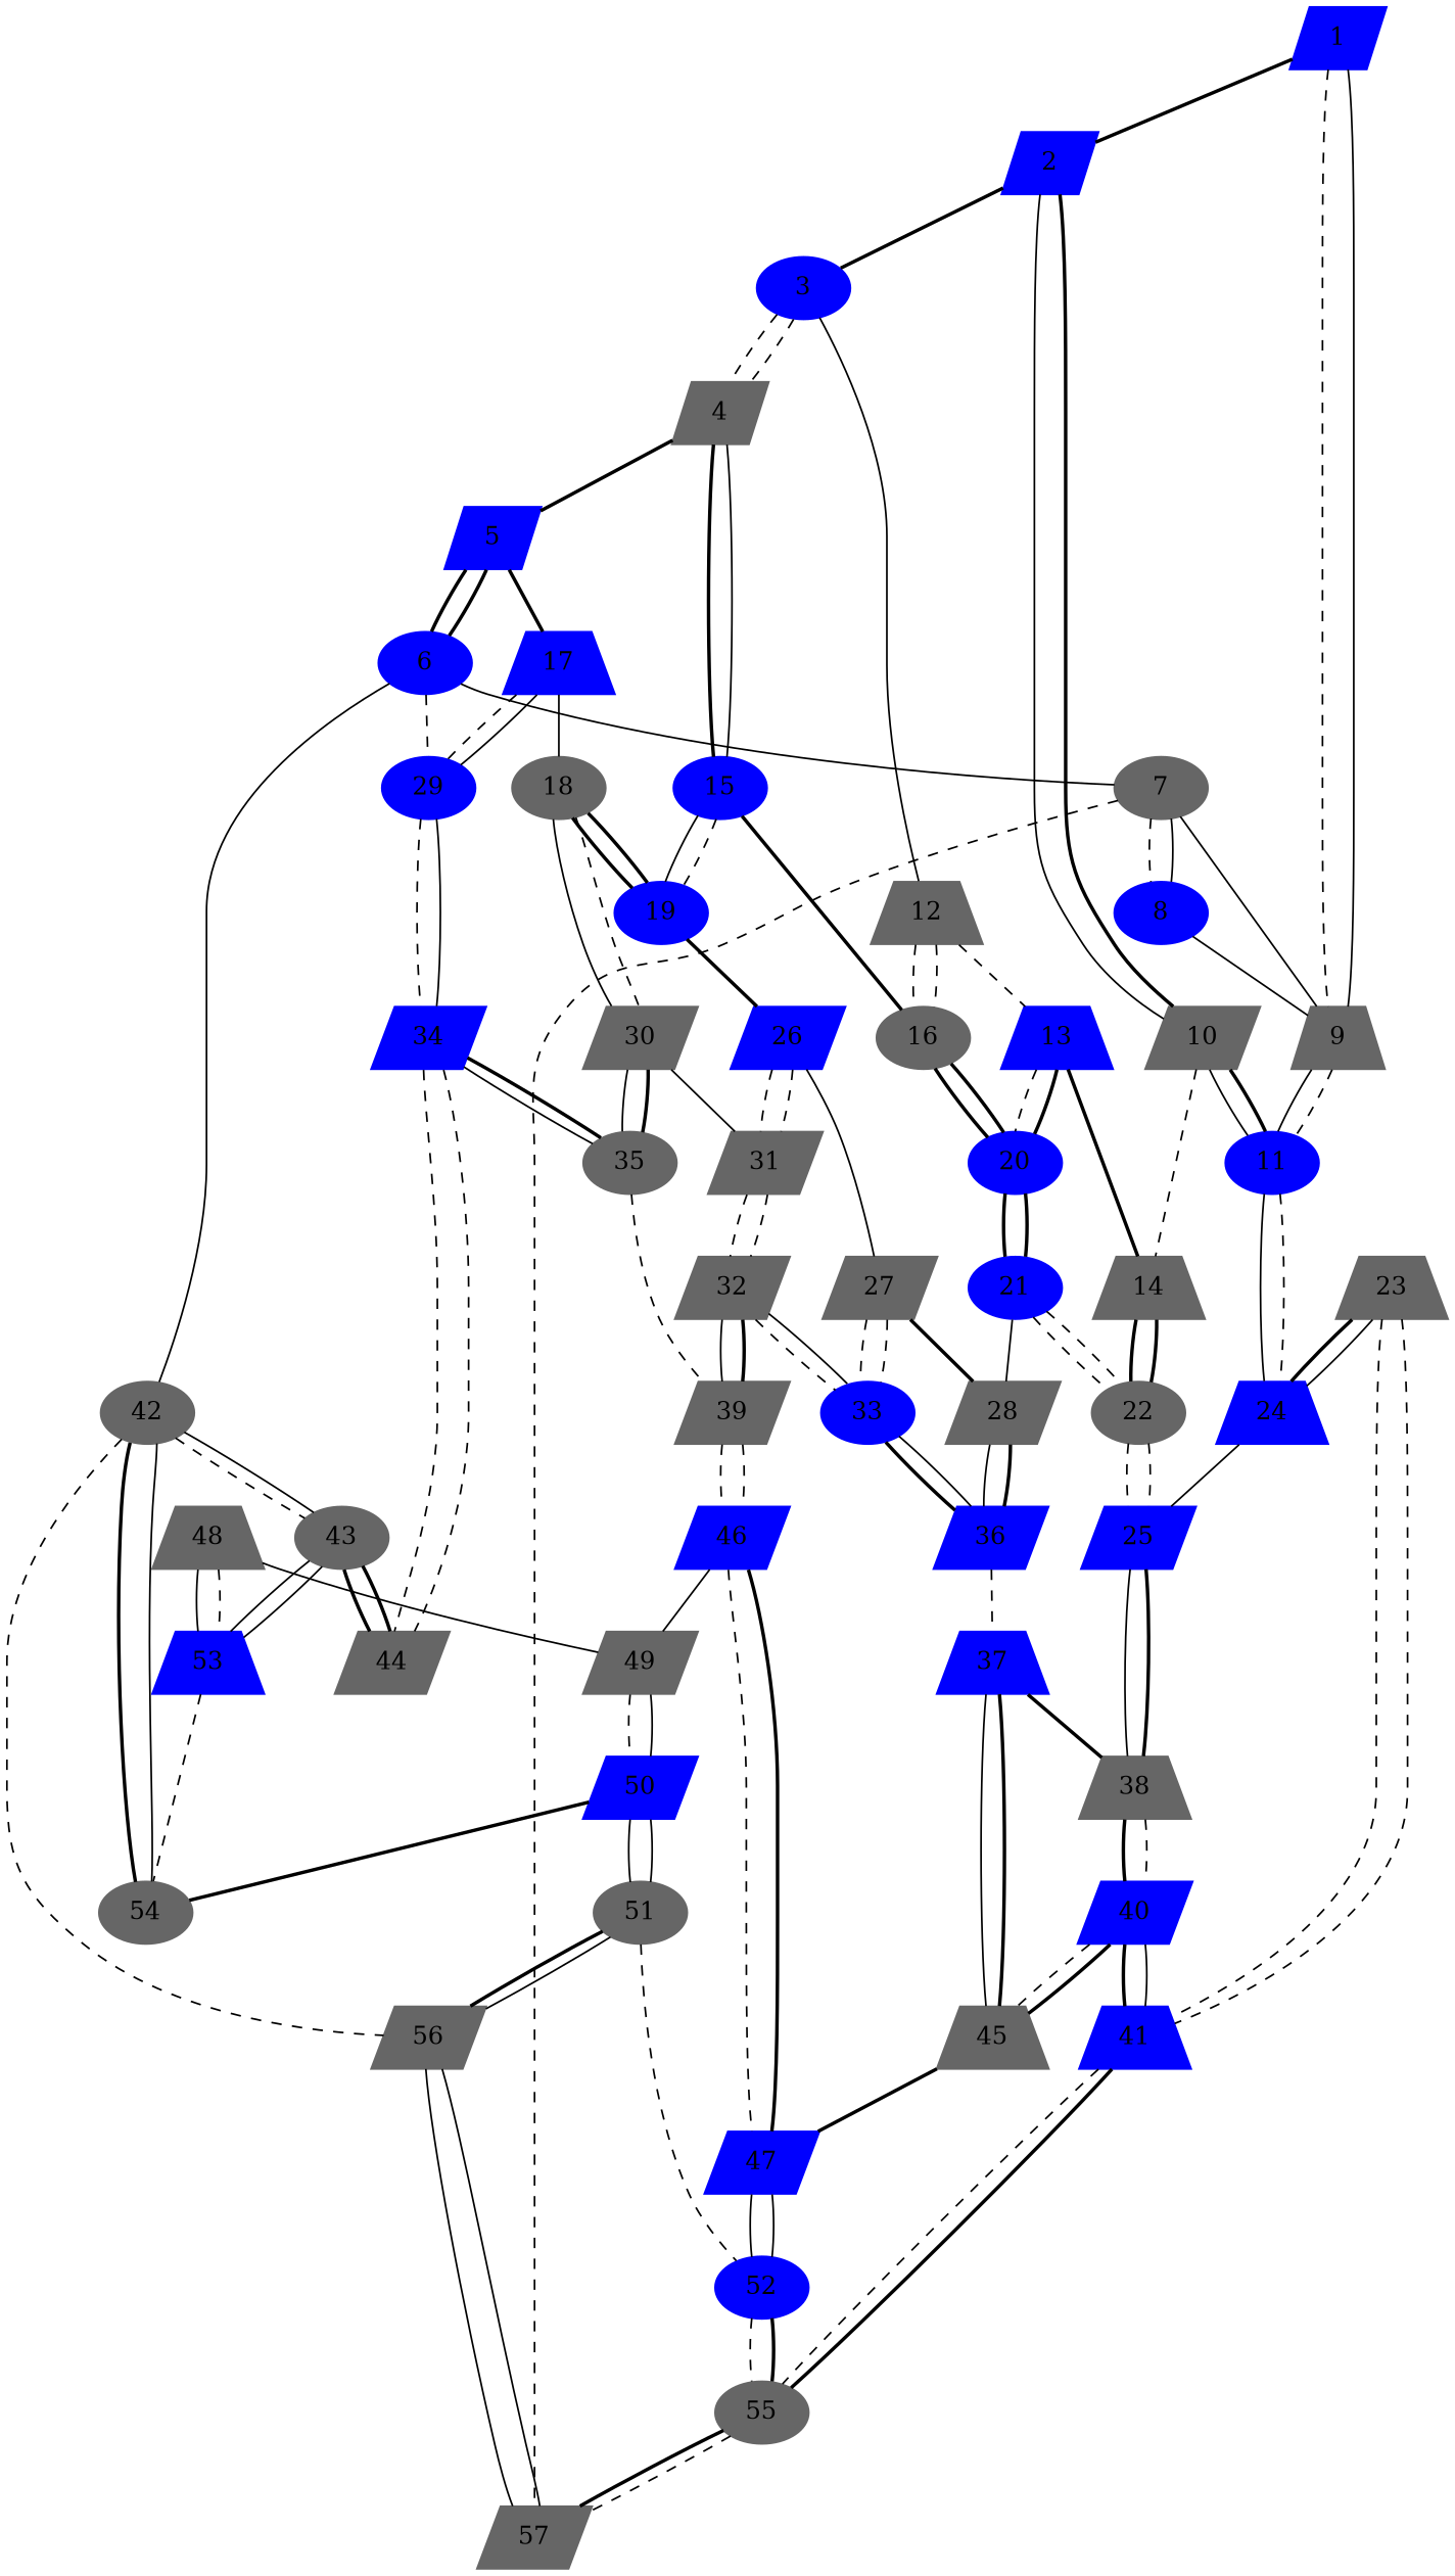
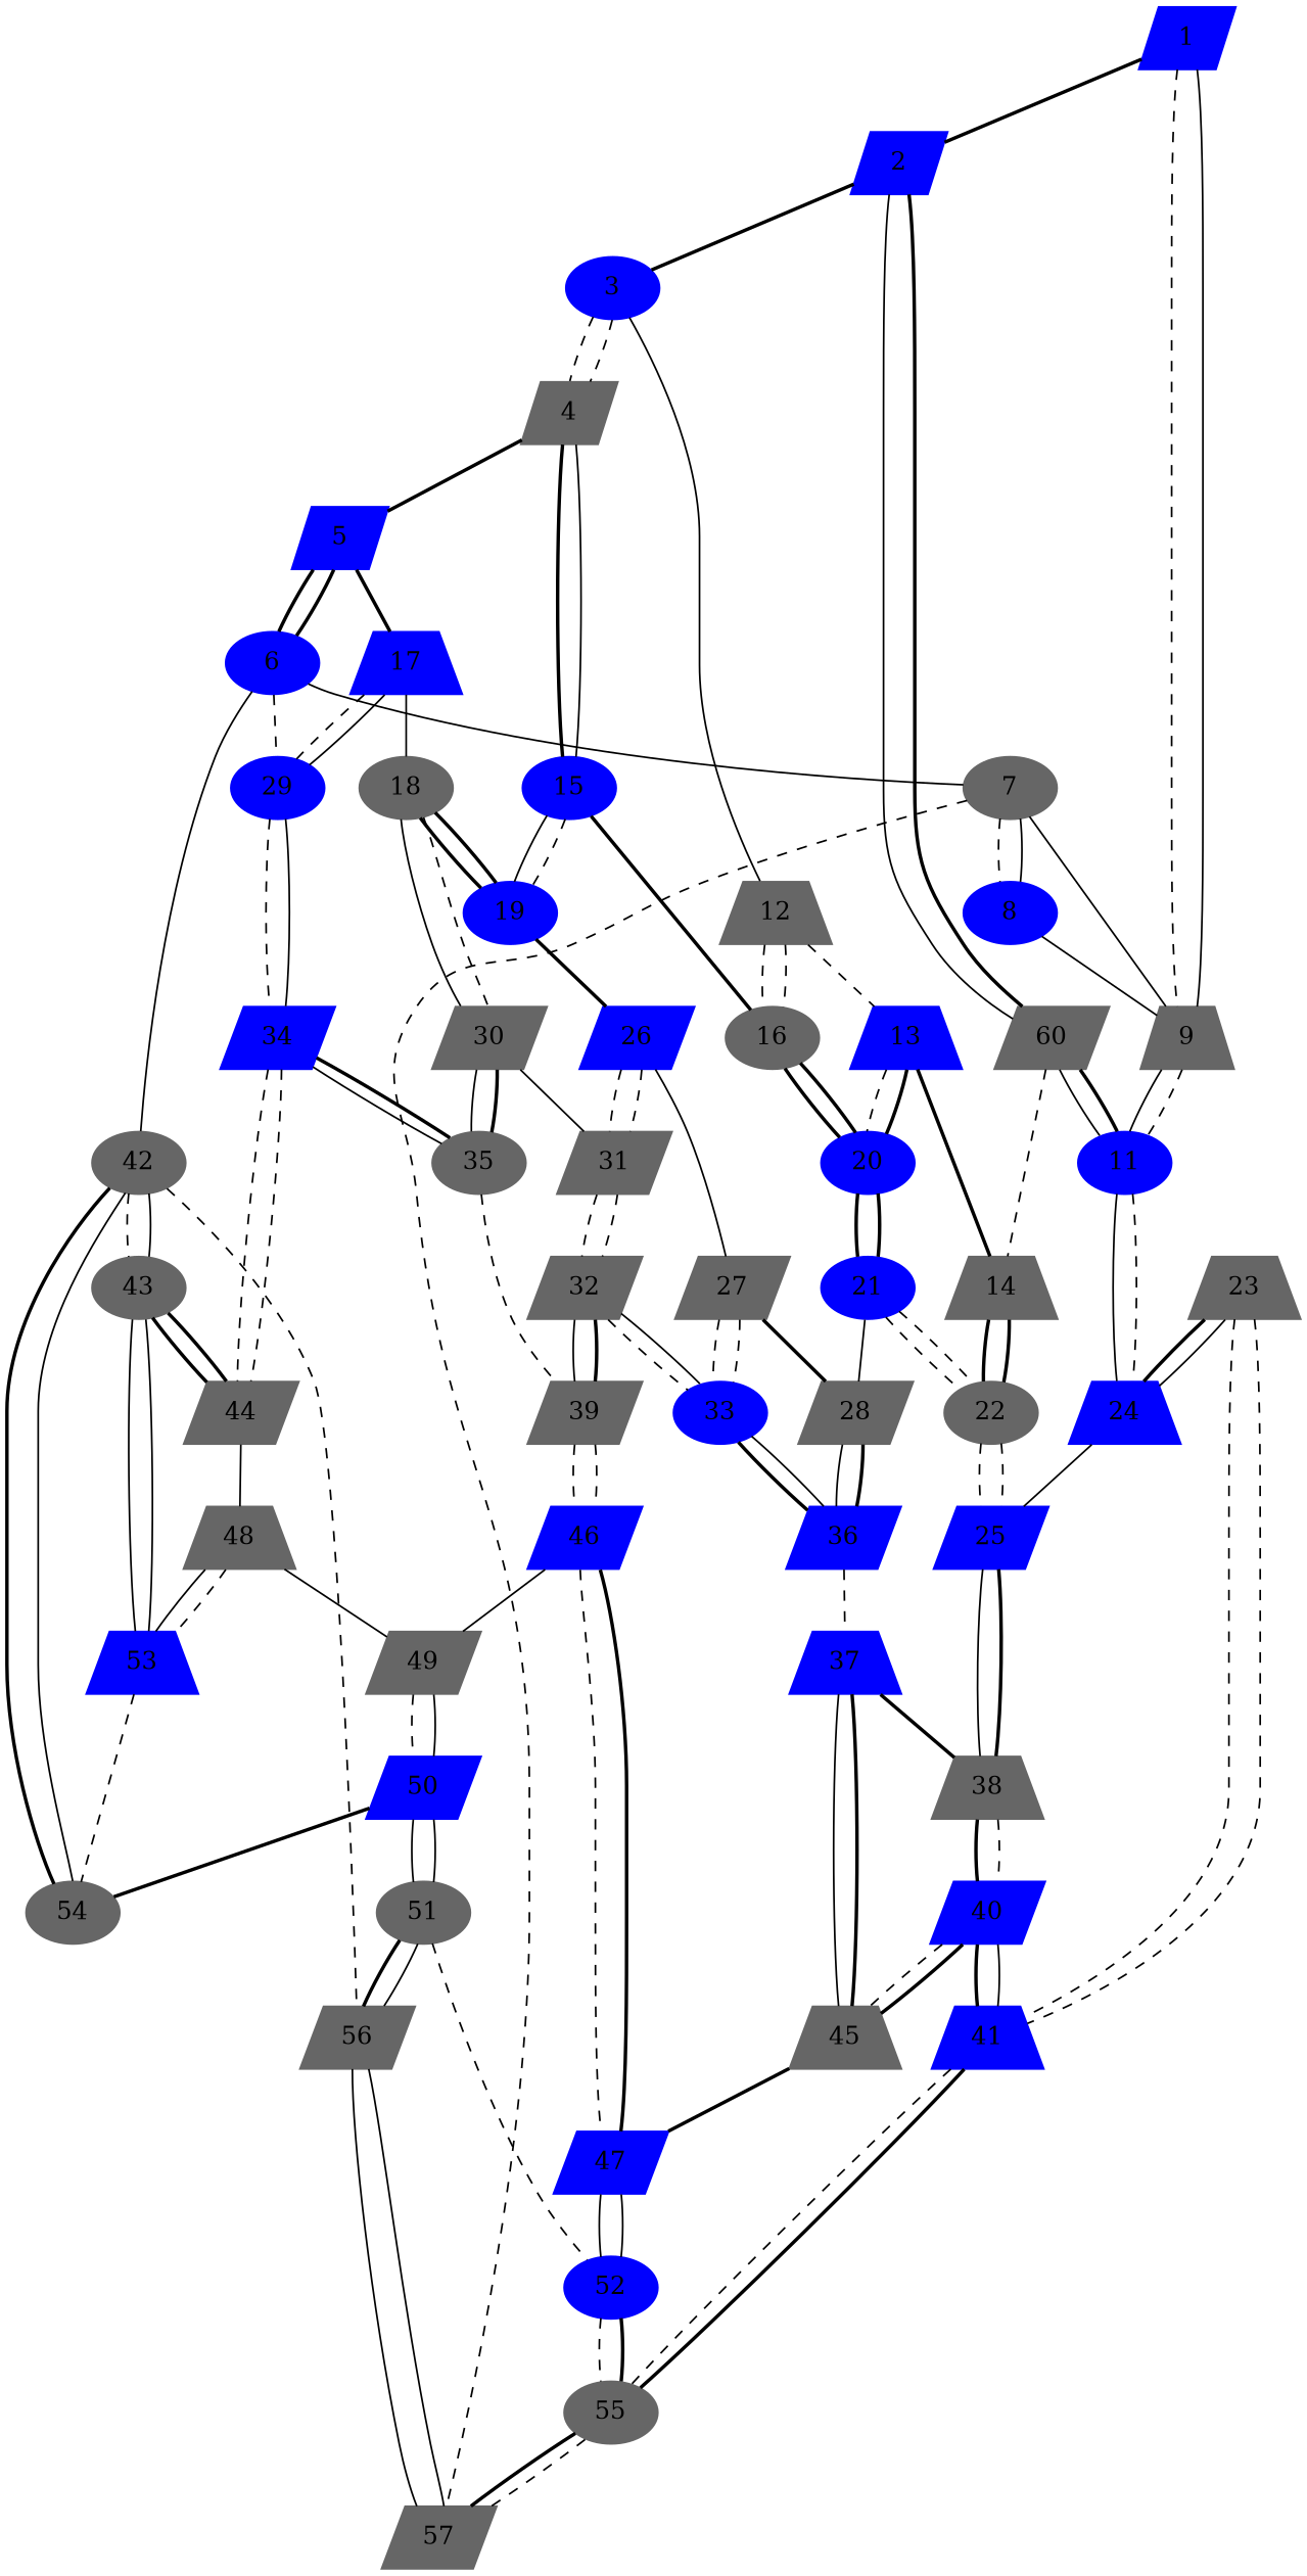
  graph {
    node [color=gray40 shape=parallelogram style=filled]
    edge [style=dashed]
    1 [color=blue]
    2 [color=blue]
    9 [shape=trapezium]
    3 [color=blue shape=ellipse]
-   10
+   10 [label=60]
    11 [color=blue shape=ellipse]
    4
    12 [shape=trapezium]
    14 [shape=trapezium]
    5 [color=blue]
    15 [color=blue shape=ellipse]
    13 [color=blue shape=trapezium]
    16 [shape=ellipse]
    6 [color=blue shape=ellipse]
    17 [color=blue shape=trapezium]
    19 [color=blue shape=ellipse]
    7 [shape=ellipse]
    29 [color=blue shape=ellipse]
    42 [shape=ellipse]
    18 [shape=ellipse]
    8 [color=blue shape=ellipse]
    57
    34 [color=blue]
    43 [shape=ellipse]
    54 [shape=ellipse]
    56
    23 [shape=trapezium]
    24 [color=blue shape=trapezium]
    41 [color=blue shape=trapezium]
    22 [shape=ellipse]
    25 [color=blue]
    20 [color=blue shape=ellipse]
    21 [color=blue shape=ellipse]
    26 [color=blue]
    30
    31
    35 [shape=ellipse]
    27
    28
    36 [color=blue]
    38 [shape=trapezium]
    55 [shape=ellipse]
    40 [color=blue]
    33 [color=blue shape=ellipse]
    32
    37 [color=blue shape=trapezium]
    44
    39
    46 [color=blue]
    48 [shape=trapezium]
    45 [shape=trapezium]
    47 [color=blue]
    49
    53 [color=blue shape=trapezium]
    52 [color=blue shape=ellipse]
    50 [color=blue]
    51 [shape=ellipse]
    1 -- 2 [style=bold]
    1 -- 9
    1 -- 9 [style=solid]
    2 -- 3 [style=bold]
    2 -- 10 [style=solid]
    2 -- 10 [style=bold]
    9 -- 11 [style=solid]
    9 -- 11
    3 -- 4
    3 -- 4
    3 -- 12 [style=solid]
    10 -- 11 [style=solid]
    10 -- 11 [style=bold]
    10 -- 14
    11 -- 24 [style=solid]
    11 -- 24
    4 -- 5 [style=bold]
    4 -- 15 [style=bold]
    4 -- 15 [style=solid]
    12 -- 13
    12 -- 16
    12 -- 16
    14 -- 22 [style=bold]
    14 -- 22 [style=bold]
    5 -- 6 [style=bold]
    5 -- 6 [style=bold]
    5 -- 17 [style=bold]
    15 -- 16 [style=bold]
    15 -- 19 [style=solid]
    15 -- 19
    13 -- 14 [style=bold]
    13 -- 20
    13 -- 20 [style=bold]
    16 -- 20 [style=bold]
    16 -- 20 [style=bold]
    6 -- 7 [style=solid]
    6 -- 29
    6 -- 42 [style=solid]
    17 -- 29
    17 -- 29 [style=solid]
    17 -- 18 [style=solid]
    19 -- 26 [style=bold]
    7 -- 9 [style=solid]
    7 -- 8
    7 -- 8 [style=solid]
    7 -- 57
    29 -- 34
    29 -- 34 [style=solid]
    42 -- 43
    42 -- 43 [style=solid]
    42 -- 54 [style=bold]
    42 -- 54 [style=solid]
    42 -- 56
    18 -- 19 [style=bold]
    18 -- 19 [style=bold]
    18 -- 30 [style=solid]
    18 -- 30
    8 -- 9 [style=solid]
    34 -- 35 [style=solid]
    34 -- 35 [style=bold]
    34 -- 44
    34 -- 44
    43 -- 44 [style=bold]
    43 -- 44 [style=bold]
    43 -- 53 [style=solid]
    43 -- 53 [style=solid]
    56 -- 57 [style=solid]
    56 -- 57 [style=solid]
    23 -- 24 [style=bold]
    23 -- 24 [style=solid]
    23 -- 41
    23 -- 41
    24 -- 25 [style=solid]
    41 -- 55
    41 -- 55 [style=bold]
    22 -- 25
    22 -- 25
    25 -- 38 [style=solid]
    25 -- 38 [style=bold]
    20 -- 21 [style=bold]
    20 -- 21 [style=bold]
    21 -- 22
    21 -- 22
    21 -- 28 [style=solid]
    26 -- 31
    26 -- 31
    26 -- 27 [style=solid]
    30 -- 31 [style=solid]
    30 -- 35 [style=solid]
    30 -- 35 [style=bold]
    31 -- 32
    31 -- 32
    35 -- 39
    27 -- 28 [style=bold]
    27 -- 33
    27 -- 33
    28 -- 36 [style=solid]
    28 -- 36 [style=bold]
    36 -- 37
    38 -- 40 [style=bold]
    38 -- 40
    55 -- 57 [style=bold]
    55 -- 57
    40 -- 41 [style=bold]
    40 -- 41 [style=solid]
    40 -- 45
    40 -- 45 [style=bold]
    33 -- 36 [style=bold]
    33 -- 36 [style=solid]
    32 -- 33
    32 -- 33 [style=solid]
    32 -- 39 [style=solid]
    32 -- 39 [style=bold]
    37 -- 38 [style=bold]
    37 -- 45 [style=solid]
    37 -- 45 [style=bold]
+   44 -- 48 [style=solid]
    39 -- 46
    39 -- 46
    46 -- 47
    46 -- 47 [style=bold]
    46 -- 49 [style=solid]
    48 -- 49 [style=solid]
    48 -- 53 [style=solid]
    48 -- 53
    45 -- 47 [style=bold]
    47 -- 52 [style=solid]
    47 -- 52 [style=solid]
    49 -- 50
    49 -- 50 [style=solid]
    53 -- 54
    52 -- 55
    52 -- 55 [style=bold]
    50 -- 54 [style=bold]
    50 -- 51 [style=solid]
    50 -- 51 [style=solid]
    51 -- 56 [style=bold]
    51 -- 56 [style=solid]
    51 -- 52
  }
